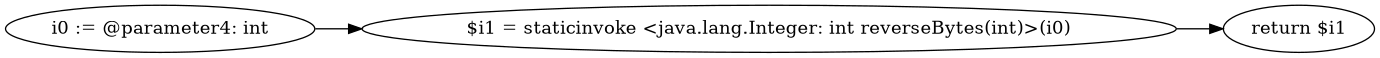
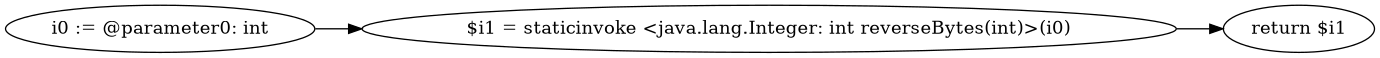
  digraph {
    rankdir=LR
-   "i0 := @parameter0: int" [label="i0 := @parameter4: int"]
+   "i0 := @parameter0: int"
    "$i1 = staticinvoke <java.lang.Integer: int reverseBytes(int)>(i0)"
    "return $i1"
    "i0 := @parameter0: int" -> "$i1 = staticinvoke <java.lang.Integer: int reverseBytes(int)>(i0)"
    "$i1 = staticinvoke <java.lang.Integer: int reverseBytes(int)>(i0)" -> "return $i1"
  }
